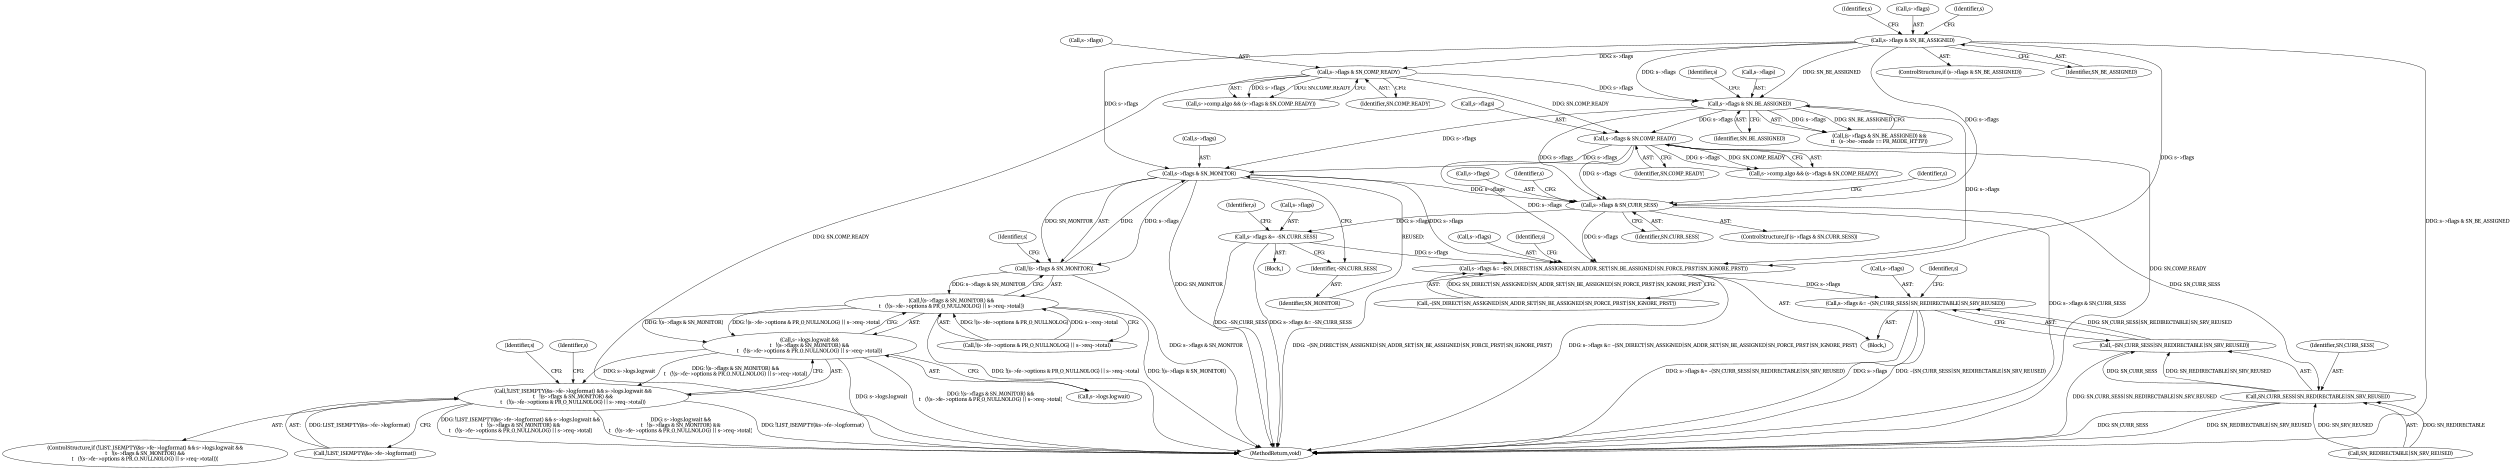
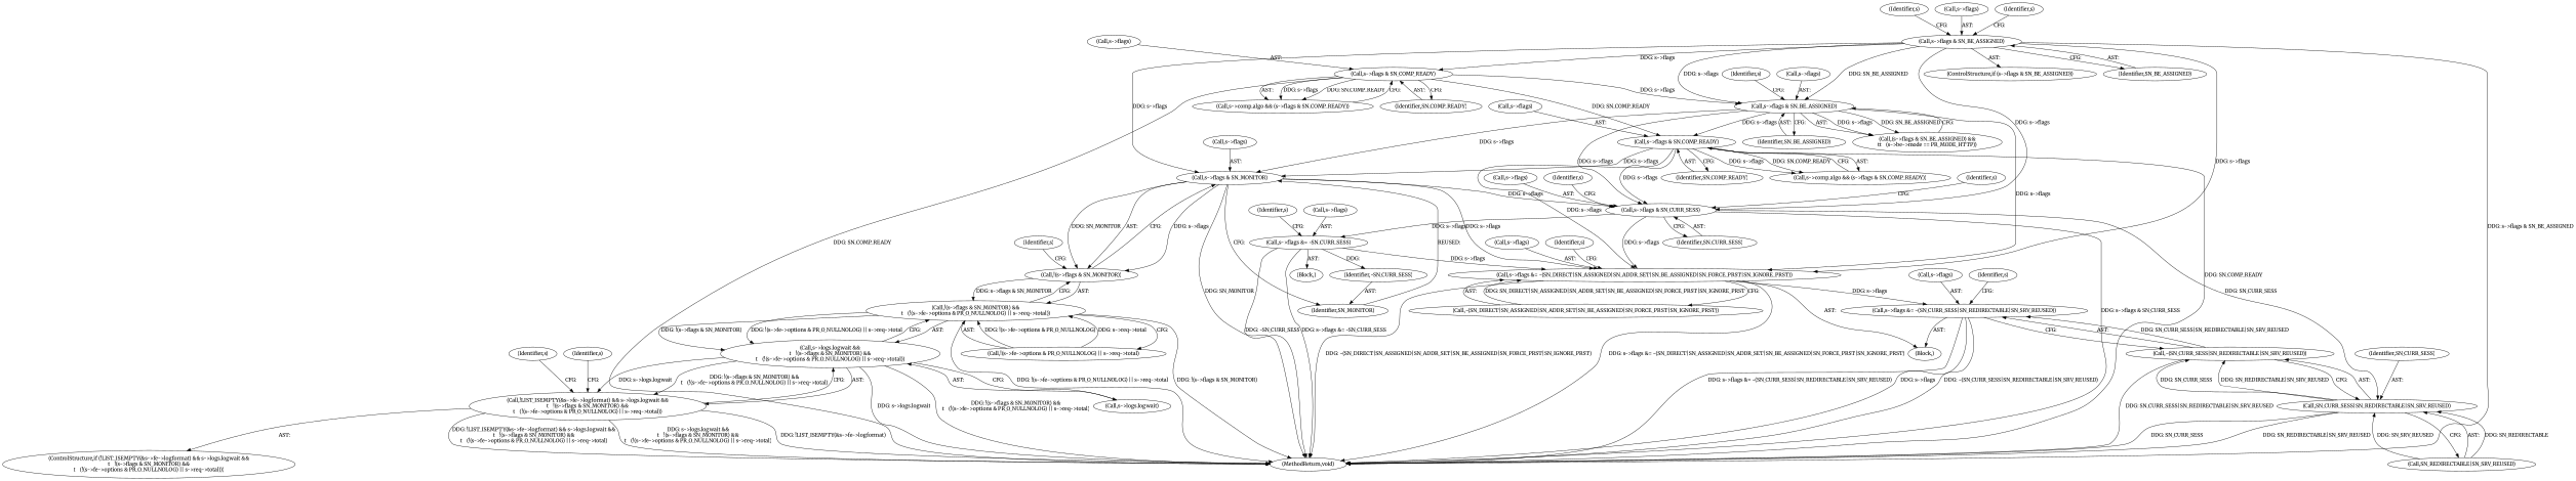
  digraph {
    fontname=Merriweather
    node [fontname=Merriweather]
    edge [fontname=Merriweather]
    n1 [label="(Call,s->flags & SN_MONITOR)"]
    n2 [label="(Call,!(s->flags & SN_MONITOR))"]
    n3 [label="(Call,s->flags & SN_CURR_SESS)"]
    n4 [label="(Call,s->flags &= ~(SN_DIRECT|SN_ASSIGNED|SN_ADDR_SET|SN_BE_ASSIGNED|SN_FORCE_PRST|SN_IGNORE_PRST))"]
    n5 [label="(Identifier,SN_MONITOR)"]
    n6 [label="(MethodReturn,void)"]
    n7 [label="(Call,!(s->flags & SN_MONITOR) &&\n\t    (!(s->fe->options & PR_O_NULLNOLOG) || s->req->total))"]
    n8 [label="(Call,s->flags &= ~SN_CURR_SESS)"]
    n9 [label="(Call,SN_CURR_SESS|SN_REDIRECTABLE|SN_SRV_REUSED)"]
-   n10 [label="(ControlStructure,if (s->flags & SN_CURR_SESS))"]
    n11 [label="(Identifier,SN_CURR_SESS)"]
    n12 [label="(Call,s->flags &= ~(SN_CURR_SESS|SN_REDIRECTABLE|SN_SRV_REUSED))"]
    n13 [label="(Block,)"]
    n14 [label="(Call,~(SN_DIRECT|SN_ASSIGNED|SN_ADDR_SET|SN_BE_ASSIGNED|SN_FORCE_PRST|SN_IGNORE_PRST))"]
    n15 [label="(Call,s->flags & SN_BE_ASSIGNED)"]
    n16 [label="(Call,s->flags & SN_BE_ASSIGNED)"]
    n17 [label="(Call,s->flags & SN_COMP_READY)"]
    n18 [label="(ControlStructure,if (s->flags & SN_BE_ASSIGNED))"]
    n19 [label="(Identifier,SN_BE_ASSIGNED)"]
    n20 [label="(Call,s->flags & SN_COMP_READY)"]
    n21 [label="(Call,(s->flags & SN_BE_ASSIGNED) &&\n\t\t    (s->be->mode == PR_MODE_HTTP))"]
    n22 [label="(Identifier,SN_BE_ASSIGNED)"]
    n23 [label="(Identifier,SN_COMP_READY)"]
    n24 [label="(Call,s->comp_algo && (s->flags & SN_COMP_READY))"]
    n25 [label="(Call,s->comp_algo && (s->flags & SN_COMP_READY))"]
    n26 [label="(Identifier,SN_COMP_READY)"]
    n27 [label="(Call,s->logs.logwait &&\n\t    !(s->flags & SN_MONITOR) &&\n\t    (!(s->fe->options & PR_O_NULLNOLOG) || s->req->total))"]
    n28 [label="(Call,!(s->fe->options & PR_O_NULLNOLOG) || s->req->total)"]
    n29 [label="(Call,!LIST_ISEMPTY(&s->fe->logformat) && s->logs.logwait &&\n\t    !(s->flags & SN_MONITOR) &&\n\t    (!(s->fe->options & PR_O_NULLNOLOG) || s->req->total))"]
    n30 [label="(Call,s->logs.logwait)"]
-   n31 [label="(Call,!LIST_ISEMPTY(&s->fe->logformat))"]
    n32 [label="(ControlStructure,if (!LIST_ISEMPTY(&s->fe->logformat) && s->logs.logwait &&\n\t    !(s->flags & SN_MONITOR) &&\n\t    (!(s->fe->options & PR_O_NULLNOLOG) || s->req->total)))"]
    n33 [label="(Identifier,~SN_CURR_SESS)"]
    n34 [label="(Block,)"]
    n35 [label="(Call,~(SN_CURR_SESS|SN_REDIRECTABLE|SN_SRV_REUSED))"]
    n36 [label="(Call,SN_REDIRECTABLE|SN_SRV_REUSED)"]
    n37 [label="(Identifier,s)"]
    n38 [label="(Call,s->flags)"]
    n39 [label="(Identifier,s)"]
    n40 [label="(Identifier,s)"]
    n41 [label="(Identifier,s)"]
    n42 [label="(Call,s->flags)"]
    n43 [label="(Call,s->flags)"]
    n44 [label="(Identifier,s)"]
    n45 [label="(Call,s->flags)"]
    n46 [label="(Call,s->flags)"]
    n47 [label="(Call,s->flags)"]
    n48 [label="(Identifier,s)"]
    n49 [label="(Identifier,s)"]
    n50 [label="(Call,s->flags)"]
    n51 [label="(Call,s->flags)"]
    n52 [label="(Identifier,s)"]
    n53 [label="(Call,s->flags)"]
    n54 [label="(Identifier,s)"]
    n55 [label="(Identifier,SN_CURR_SESS)"]
    n56 [label="(Identifier,s)"]
    n57 [label="(Identifier,s)"]
    n1 -> n2 [label="AST: "]
    n1 -> n2 [label="DDG: s->flags"]
    n1 -> n2 [label="DDG: SN_MONITOR"]
    n1 -> n3 [label="DDG: s->flags"]
    n1 -> n4 [label="DDG: s->flags"]
-   n1 -> n33 [label="CFG: "]
+   n1 -> n5 [label="CFG: "]
    n1 -> n6 [label="DDG: SN_MONITOR"]
-   n2 -> n1 [label="DDG: "]
-   n2 -> n6 [label="DDG: s->flags & SN_MONITOR"]
+   n2 -> n1 [label="CFG: "]
    n2 -> n7 [label="AST: "]
    n2 -> n7 [label="DDG: s->flags & SN_MONITOR"]
    n3 -> n4 [label="DDG: s->flags"]
    n3 -> n6 [label="DDG: s->flags & SN_CURR_SESS"]
    n3 -> n8 [label="DDG: s->flags"]
    n3 -> n9 [label="DDG: SN_CURR_SESS"]
-   n3 -> n10 [label="AST: "]
    n3 -> n11 [label="CFG: "]
    n4 -> n6 [label="DDG: s->flags &= ~(SN_DIRECT|SN_ASSIGNED|SN_ADDR_SET|SN_BE_ASSIGNED|SN_FORCE_PRST|SN_IGNORE_PRST)"]
    n4 -> n6 [label="DDG: ~(SN_DIRECT|SN_ASSIGNED|SN_ADDR_SET|SN_BE_ASSIGNED|SN_FORCE_PRST|SN_IGNORE_PRST)"]
    n4 -> n12 [label="DDG: s->flags"]
    n4 -> n13 [label="AST: "]
    n4 -> n14 [label="CFG: "]
    n5 -> n1 [label="REUSED: "]
    n7 -> n2 [label="CFG: "]
    n7 -> n6 [label="DDG: !(s->fe->options & PR_O_NULLNOLOG) || s->req->total"]
    n7 -> n6 [label="DDG: !(s->flags & SN_MONITOR)"]
    n7 -> n27 [label="AST: "]
    n7 -> n27 [label="DDG: !(s->flags & SN_MONITOR)"]
    n7 -> n27 [label="DDG: !(s->fe->options & PR_O_NULLNOLOG) || s->req->total"]
    n7 -> n28 [label="CFG: "]
    n8 -> n4 [label="DDG: s->flags"]
    n8 -> n6 [label="DDG: ~SN_CURR_SESS"]
    n8 -> n6 [label="DDG: s->flags &= ~SN_CURR_SESS"]
-   n8 -> n33 [label="CFG: "]
+   n8 -> n33 [label="DDG: "]
    n8 -> n34 [label="AST: "]
    n9 -> n6 [label="DDG: SN_REDIRECTABLE|SN_SRV_REUSED"]
    n9 -> n6 [label="DDG: SN_CURR_SESS"]
    n9 -> n35 [label="AST: "]
    n9 -> n35 [label="DDG: SN_CURR_SESS"]
    n9 -> n35 [label="DDG: SN_REDIRECTABLE|SN_SRV_REUSED"]
+   n9 -> n36 [label="CFG: "]
    n11 -> n3 [label="AST: "]
    n12 -> n6 [label="DDG: s->flags &= ~(SN_CURR_SESS|SN_REDIRECTABLE|SN_SRV_REUSED)"]
    n12 -> n6 [label="DDG: s->flags"]
    n12 -> n6 [label="DDG: ~(SN_CURR_SESS|SN_REDIRECTABLE|SN_SRV_REUSED)"]
    n12 -> n13 [label="AST: "]
    n12 -> n35 [label="CFG: "]
    n14 -> n4 [label="AST: "]
    n14 -> n4 [label="DDG: SN_DIRECT|SN_ASSIGNED|SN_ADDR_SET|SN_BE_ASSIGNED|SN_FORCE_PRST|SN_IGNORE_PRST"]
    n15 -> n1 [label="DDG: s->flags"]
    n15 -> n3 [label="DDG: s->flags"]
    n15 -> n4 [label="DDG: s->flags"]
    n15 -> n6 [label="DDG: s->flags & SN_BE_ASSIGNED"]
    n15 -> n16 [label="DDG: s->flags"]
    n15 -> n16 [label="DDG: SN_BE_ASSIGNED"]
    n15 -> n17 [label="DDG: s->flags"]
    n15 -> n18 [label="AST: "]
    n15 -> n19 [label="CFG: "]
    n16 -> n1 [label="DDG: s->flags"]
    n16 -> n3 [label="DDG: s->flags"]
    n16 -> n4 [label="DDG: s->flags"]
    n16 -> n20 [label="DDG: s->flags"]
    n16 -> n21 [label="AST: "]
    n16 -> n21 [label="DDG: s->flags"]
    n16 -> n21 [label="DDG: SN_BE_ASSIGNED"]
    n16 -> n22 [label="CFG: "]
    n17 -> n6 [label="DDG: SN_COMP_READY"]
    n17 -> n16 [label="DDG: s->flags"]
    n17 -> n20 [label="DDG: SN_COMP_READY"]
    n17 -> n23 [label="CFG: "]
    n17 -> n24 [label="AST: "]
    n17 -> n24 [label="DDG: s->flags"]
    n17 -> n24 [label="DDG: SN_COMP_READY"]
    n19 -> n15 [label="AST: "]
    n20 -> n1 [label="DDG: s->flags"]
    n20 -> n3 [label="DDG: s->flags"]
    n20 -> n4 [label="DDG: s->flags"]
    n20 -> n6 [label="DDG: SN_COMP_READY"]
    n20 -> n25 [label="AST: "]
    n20 -> n25 [label="DDG: s->flags"]
    n20 -> n25 [label="DDG: SN_COMP_READY"]
    n20 -> n26 [label="CFG: "]
    n21 -> n16 [label="CFG: "]
    n22 -> n16 [label="AST: "]
    n23 -> n17 [label="AST: "]
    n24 -> n17 [label="CFG: "]
    n25 -> n20 [label="CFG: "]
    n26 -> n20 [label="AST: "]
    n27 -> n6 [label="DDG: s->logs.logwait"]
    n27 -> n6 [label="DDG: !(s->flags & SN_MONITOR) &&\n\t    (!(s->fe->options & PR_O_NULLNOLOG) || s->req->total)"]
    n27 -> n7 [label="CFG: "]
    n27 -> n29 [label="AST: "]
    n27 -> n29 [label="DDG: s->logs.logwait"]
    n27 -> n29 [label="DDG: !(s->flags & SN_MONITOR) &&\n\t    (!(s->fe->options & PR_O_NULLNOLOG) || s->req->total)"]
    n27 -> n30 [label="CFG: "]
    n28 -> n7 [label="AST: "]
    n28 -> n7 [label="DDG: !(s->fe->options & PR_O_NULLNOLOG)"]
    n28 -> n7 [label="DDG: s->req->total"]
    n29 -> n6 [label="DDG: !LIST_ISEMPTY(&s->fe->logformat) && s->logs.logwait &&\n\t    !(s->flags & SN_MONITOR) &&\n\t    (!(s->fe->options & PR_O_NULLNOLOG) || s->req->total)"]
    n29 -> n6 [label="DDG: s->logs.logwait &&\n\t    !(s->flags & SN_MONITOR) &&\n\t    (!(s->fe->options & PR_O_NULLNOLOG) || s->req->total)"]
    n29 -> n6 [label="DDG: !LIST_ISEMPTY(&s->fe->logformat)"]
    n29 -> n27 [label="CFG: "]
-   n29 -> n31 [label="CFG: "]
    n29 -> n32 [label="AST: "]
    n30 -> n27 [label="AST: "]
-   n31 -> n29 [label="AST: "]
-   n31 -> n29 [label="DDG: LIST_ISEMPTY(&s->fe->logformat)"]
    n33 -> n5 [label="AST: "]
    n35 -> n6 [label="DDG: SN_CURR_SESS|SN_REDIRECTABLE|SN_SRV_REUSED"]
+   n35 -> n9 [label="CFG: "]
    n35 -> n12 [label="AST: "]
    n35 -> n12 [label="DDG: SN_CURR_SESS|SN_REDIRECTABLE|SN_SRV_REUSED"]
    n36 -> n9 [label="AST: "]
    n36 -> n9 [label="DDG: SN_REDIRECTABLE"]
    n36 -> n9 [label="DDG: SN_SRV_REUSED"]
    n37 -> n29 [label="CFG: "]
    n38 -> n1 [label="AST: "]
    n39 -> n15 [label="CFG: "]
    n40 -> n3 [label="CFG: "]
    n41 -> n16 [label="CFG: "]
    n42 -> n15 [label="AST: "]
    n43 -> n17 [label="AST: "]
    n44 -> n8 [label="CFG: "]
    n45 -> n4 [label="AST: "]
    n46 -> n16 [label="AST: "]
    n47 -> n12 [label="AST: "]
    n48 -> n2 [label="CFG: "]
    n49 -> n12 [label="CFG: "]
    n50 -> n20 [label="AST: "]
    n51 -> n8 [label="AST: "]
    n52 -> n15 [label="CFG: "]
    n53 -> n3 [label="AST: "]
    n54 -> n3 [label="CFG: "]
    n55 -> n9 [label="AST: "]
    n56 -> n4 [label="CFG: "]
    n57 -> n29 [label="CFG: "]
  }
